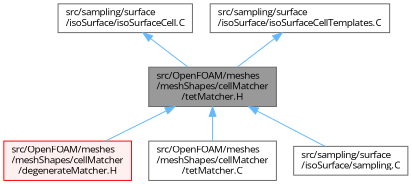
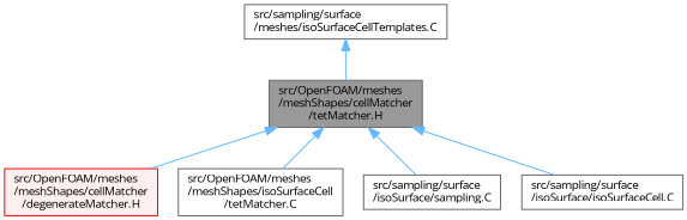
  digraph {
    fontname="Open Sans"
    node [color=grey40 fillcolor=white fontname="Open Sans" fontsize=10 shape=box style=filled]
    edge [color=steelblue1 dir=back fontname="Open Sans" fontsize=10 labelfontname=Helvetica labelfontsize=10 style=solid]
    n1 [color=gray40 fillcolor=grey60 fontcolor=black height=0.2 label="src/OpenFOAM/meshes\l/meshShapes/cellMatcher\l/tetMatcher.H" width=0.4]
    n2 [color=red fillcolor="#FFF0F0" height=0.2 label="src/OpenFOAM/meshes\l/meshShapes/cellMatcher\l/degenerateMatcher.H" width=0.4]
-   n3 [height=0.2 label="src/OpenFOAM/meshes\l/meshShapes/cellMatcher\l/tetMatcher.C" width=0.4]
+   n3 [height=0.2 label="src/OpenFOAM/meshes\l/meshShapes/isoSurfaceCell\l/tetMatcher.C" width=0.4]
    n4 [height=0.2 label="src/sampling/surface\l/isoSurface/sampling.C" width=0.4]
    n5 [height=0.2 label="src/sampling/surface\l/isoSurface/isoSurfaceCell.C" width=0.4]
-   n6 [height=0.2 label="src/sampling/surface\l/isoSurface/isoSurfaceCellTemplates.C" width=0.4]
+   n6 [height=0.2 label="src/sampling/surface\l/meshes/isoSurfaceCellTemplates.C" width=0.4]
    n1 -> n2
    n1 -> n3
    n1 -> n4
-   n5 -> n1
+   n1 -> n5
    n6 -> n1
  }
